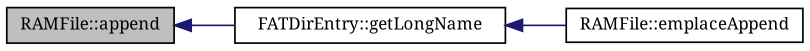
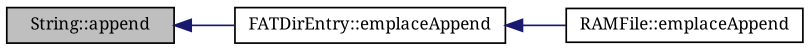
  digraph {
    fontname="Noto Serif"
    rankdir=LR
    node [color=black fillcolor=white fontname="Noto Serif" fontsize=10 shape=record style=filled]
    edge [color=midnightblue dir=back fontname="Noto Serif" fontsize=10 labelfontname=Helvetica labelfontsize=10 style=solid]
-   n1 [fillcolor=grey75 fontcolor=black height=0.2 label="RAMFile::append" width=0.4]
-   n2 [height=0.2 label="FATDirEntry::getLongName" width=0.4]
+   n1 [fillcolor=grey75 fontcolor=black height=0.2 label="String::append" width=0.4]
+   n2 [height=0.2 label="FATDirEntry::emplaceAppend" width=0.4]
    n3 [height=0.2 label="RAMFile::emplaceAppend" width=0.4]
    n1 -> n2
    n2 -> n3
  }
